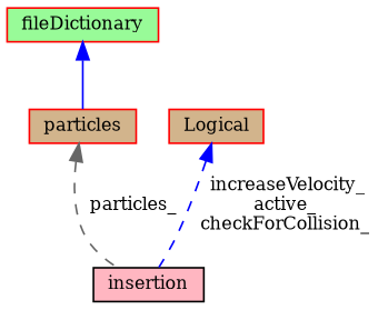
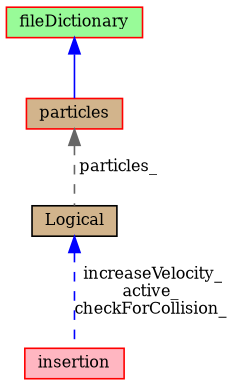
  digraph {
    fontname="DejaVu Serif"
    node [color=black fillcolor=tan fontname="DejaVu Serif" fontsize=10 shape=record style=filled]
    edge [color=blue dir=back fontname="DejaVu Serif" fontsize=10 labelfontname=Helvetica labelfontsize=10 style=dashed]
-   n1 [fillcolor=lightpink fontcolor=black height=0.2 label=insertion width=0.4]
+   n1 [color=red fillcolor=lightpink fontcolor=black height=0.2 label=insertion width=0.4]
    n2 [color=red fillcolor=palegreen height=0.2 label=fileDictionary width=0.4]
    n3 [color=red height=0.2 label=particles width=0.4]
-   n4 [color=red height=0.2 label=Logical width=0.4]
+   n4 [height=0.2 label=Logical width=0.4]
    n2 -> n3 [style=solid]
-   n3 -> n1 [color=gray40 label=" particles_"]
+   n3 -> n4 [color=gray40 label=" particles_"]
    n4 -> n1 [label=" increaseVelocity_\nactive_\ncheckForCollision_"]
  }
